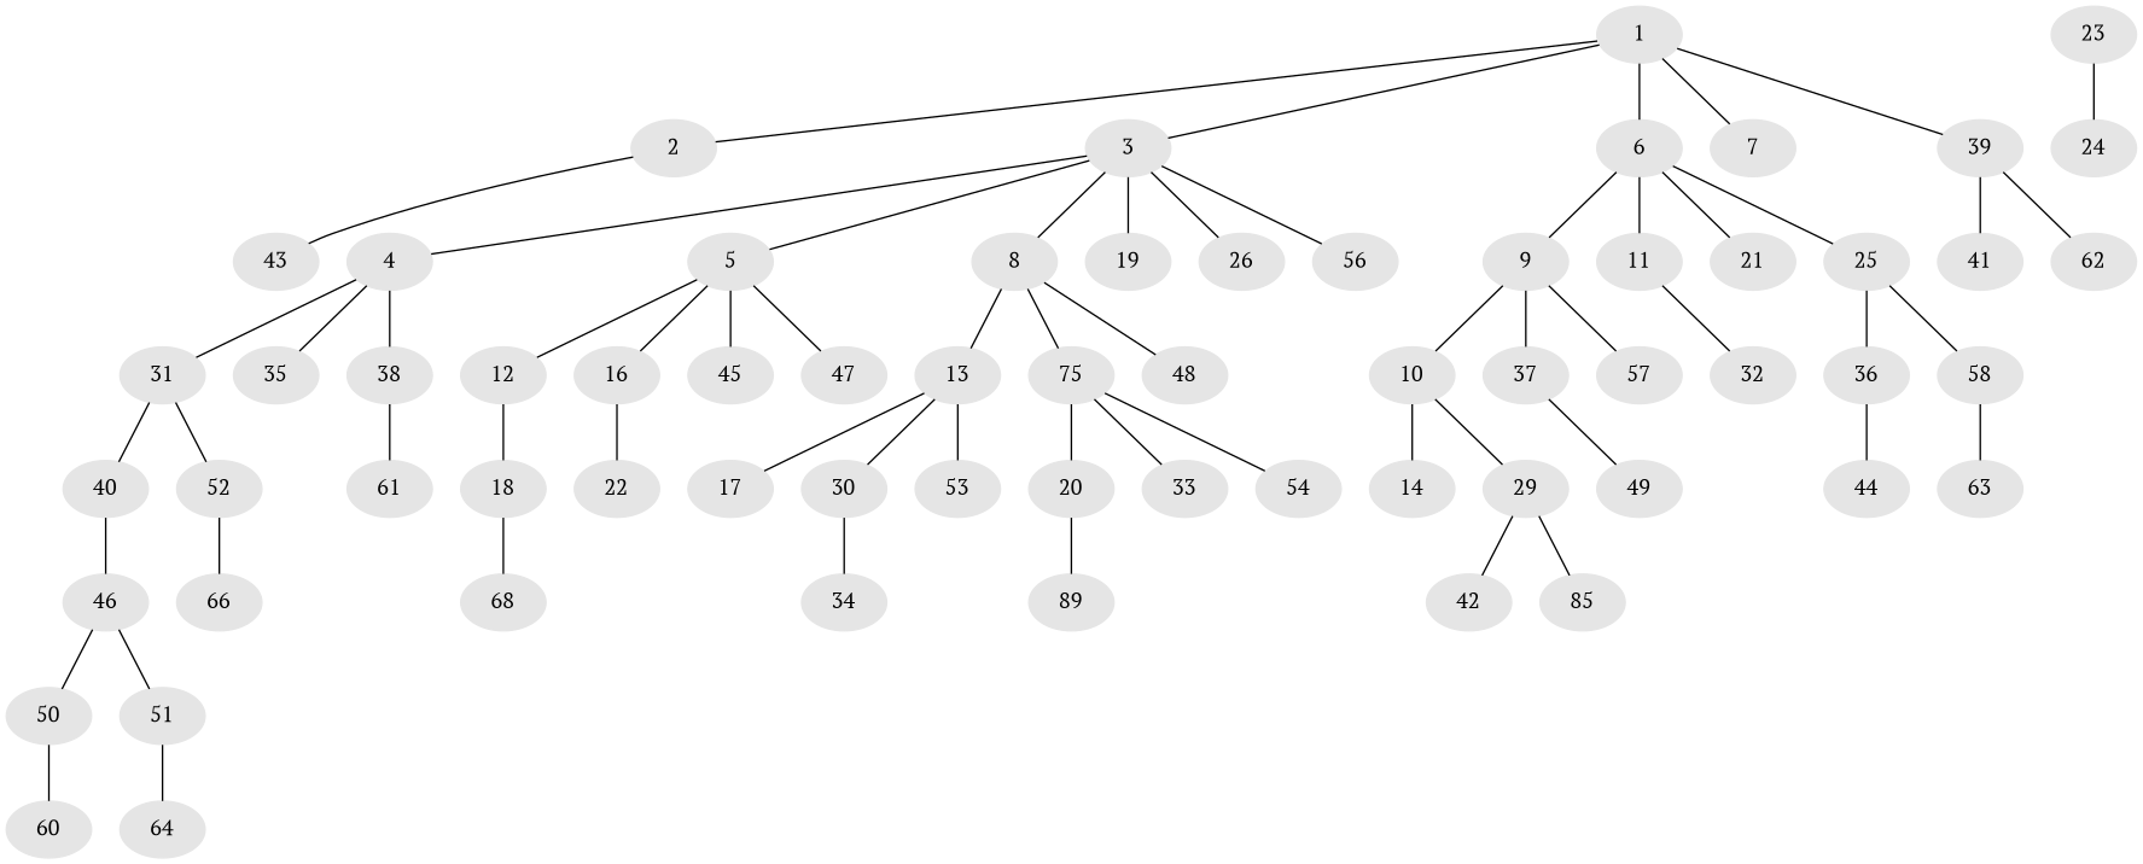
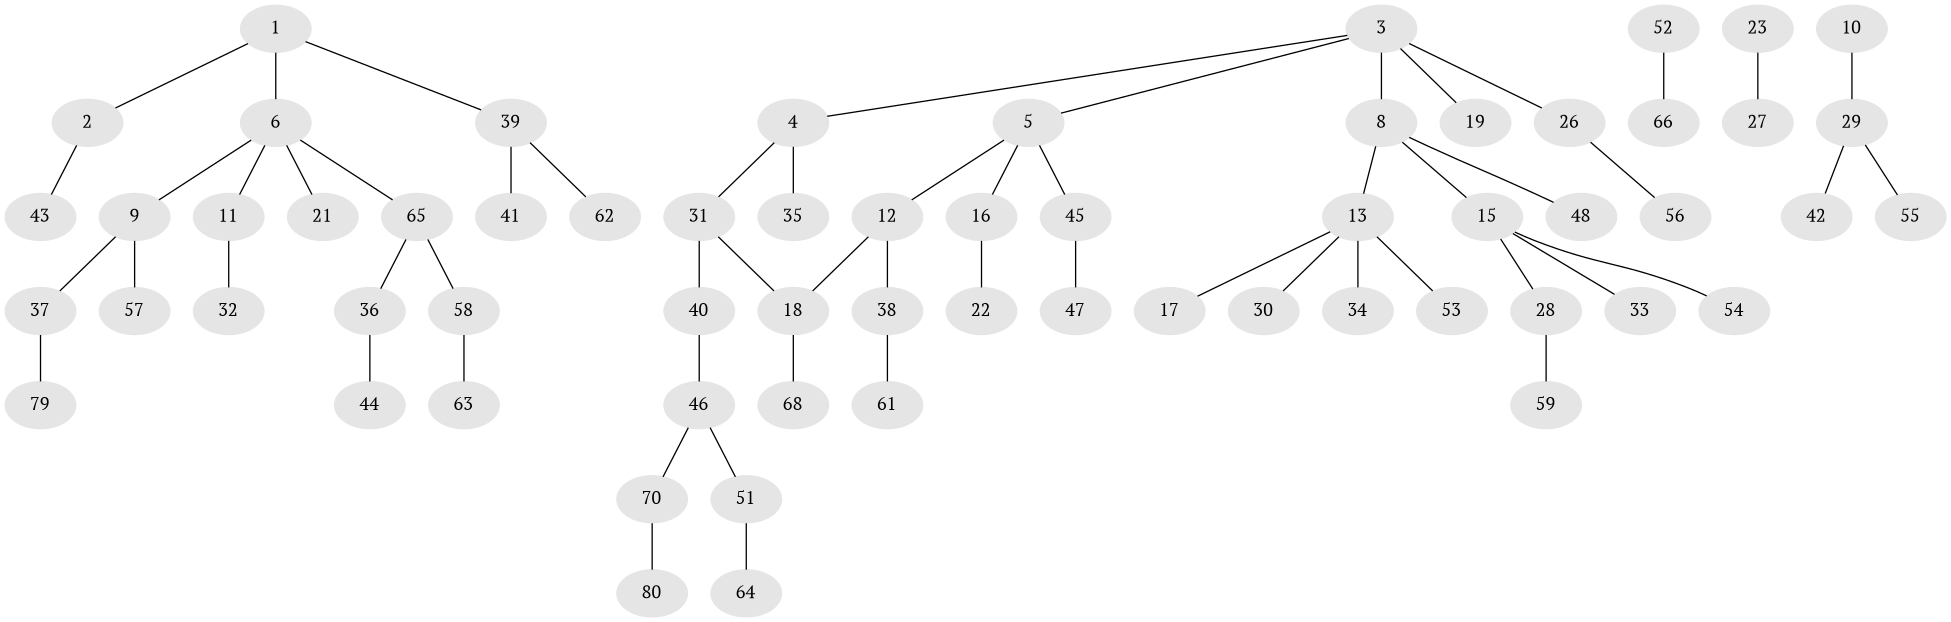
  graph {
    fontname="PT Serif"
    node [color=gray90 fontname="PT Serif" style=filled]
    edge [fontname="PT Serif"]
    1
    2
    3
    6
-   7
    39
    43
    4
    5
    8
    19
    26
    56
    9
    11
    21
-   25
+   25 [label=65]
    41
    62
    31
    35
    12
    16
    45
    47
    13
-   15 [label=75]
+   15
    48
    40
    52
    18
    38
    22
    23
-   27 [label=24]
+   27
    10
    37
    57
    32
    36
    58
    17
    30
    34
    53
-   20
+   20 [label=28]
    33
    54
-   14
    29
-   49
+   49 [label=79]
    42
-   55 [label=85]
+   55
    n54 [label=68]
    61
-   59 [label=89]
+   59
    44
    63
    46
    66
-   50
+   50 [label=70]
    51
-   60
+   60 [label=80]
    64
    1 -- 2
-   1 -- 3
    1 -- 6
-   1 -- 7
    1 -- 39
    2 -- 43
    3 -- 4
    3 -- 5
    3 -- 8
    3 -- 19
    3 -- 26
-   3 -- 56
+   26 -- 56
    6 -- 9
    6 -- 11
    6 -- 21
    6 -- 25
    39 -- 41
    39 -- 62
    4 -- 31
    4 -- 35
    5 -- 12
    5 -- 16
    5 -- 45
-   5 -- 47
+   45 -- 47
    8 -- 13
    8 -- 15
    8 -- 48
-   9 -- 10
    9 -- 37
    9 -- 57
    11 -- 32
    25 -- 36
    25 -- 58
    31 -- 40
-   31 -- 52
+   31 -- 18
    12 -- 18
-   4 -- 38
+   12 -- 38
    16 -- 22
    13 -- 17
    13 -- 30
-   30 -- 34
+   13 -- 34
    13 -- 53
    15 -- 20
    15 -- 33
    15 -- 54
    40 -- 46
    52 -- 66
    18 -- n54
    38 -- 61
    23 -- 27
-   10 -- 14
    10 -- 29
    37 -- 49
    36 -- 44
    58 -- 63
    20 -- 59
    29 -- 42
    29 -- 55
    46 -- 50
    46 -- 51
    50 -- 60
    51 -- 64
  }
